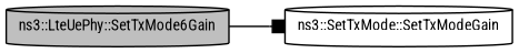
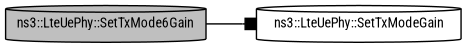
  digraph {
    rankdir=LR
    fontname="Roboto Condensed"
    node [color=black fontname="Roboto Condensed" fontsize=10 shape=cylinder style=filled]
    n1 [fillcolor=grey75 fontcolor=black height=0.2 label="ns3::LteUePhy::SetTxMode6Gain" width=0.4]
-   n2 [fillcolor=white height=0.2 label="ns3::SetTxMode::SetTxModeGain" width=0.4]
+   n2 [fillcolor=white height=0.2 label="ns3::LteUePhy::SetTxModeGain" width=0.4]
    n1 -> n2 [color=black fontname="Roboto Condensed" fontsize=10 labelfontname=Helvetica labelfontsize=10 style=solid arrowhead=box]
  }
